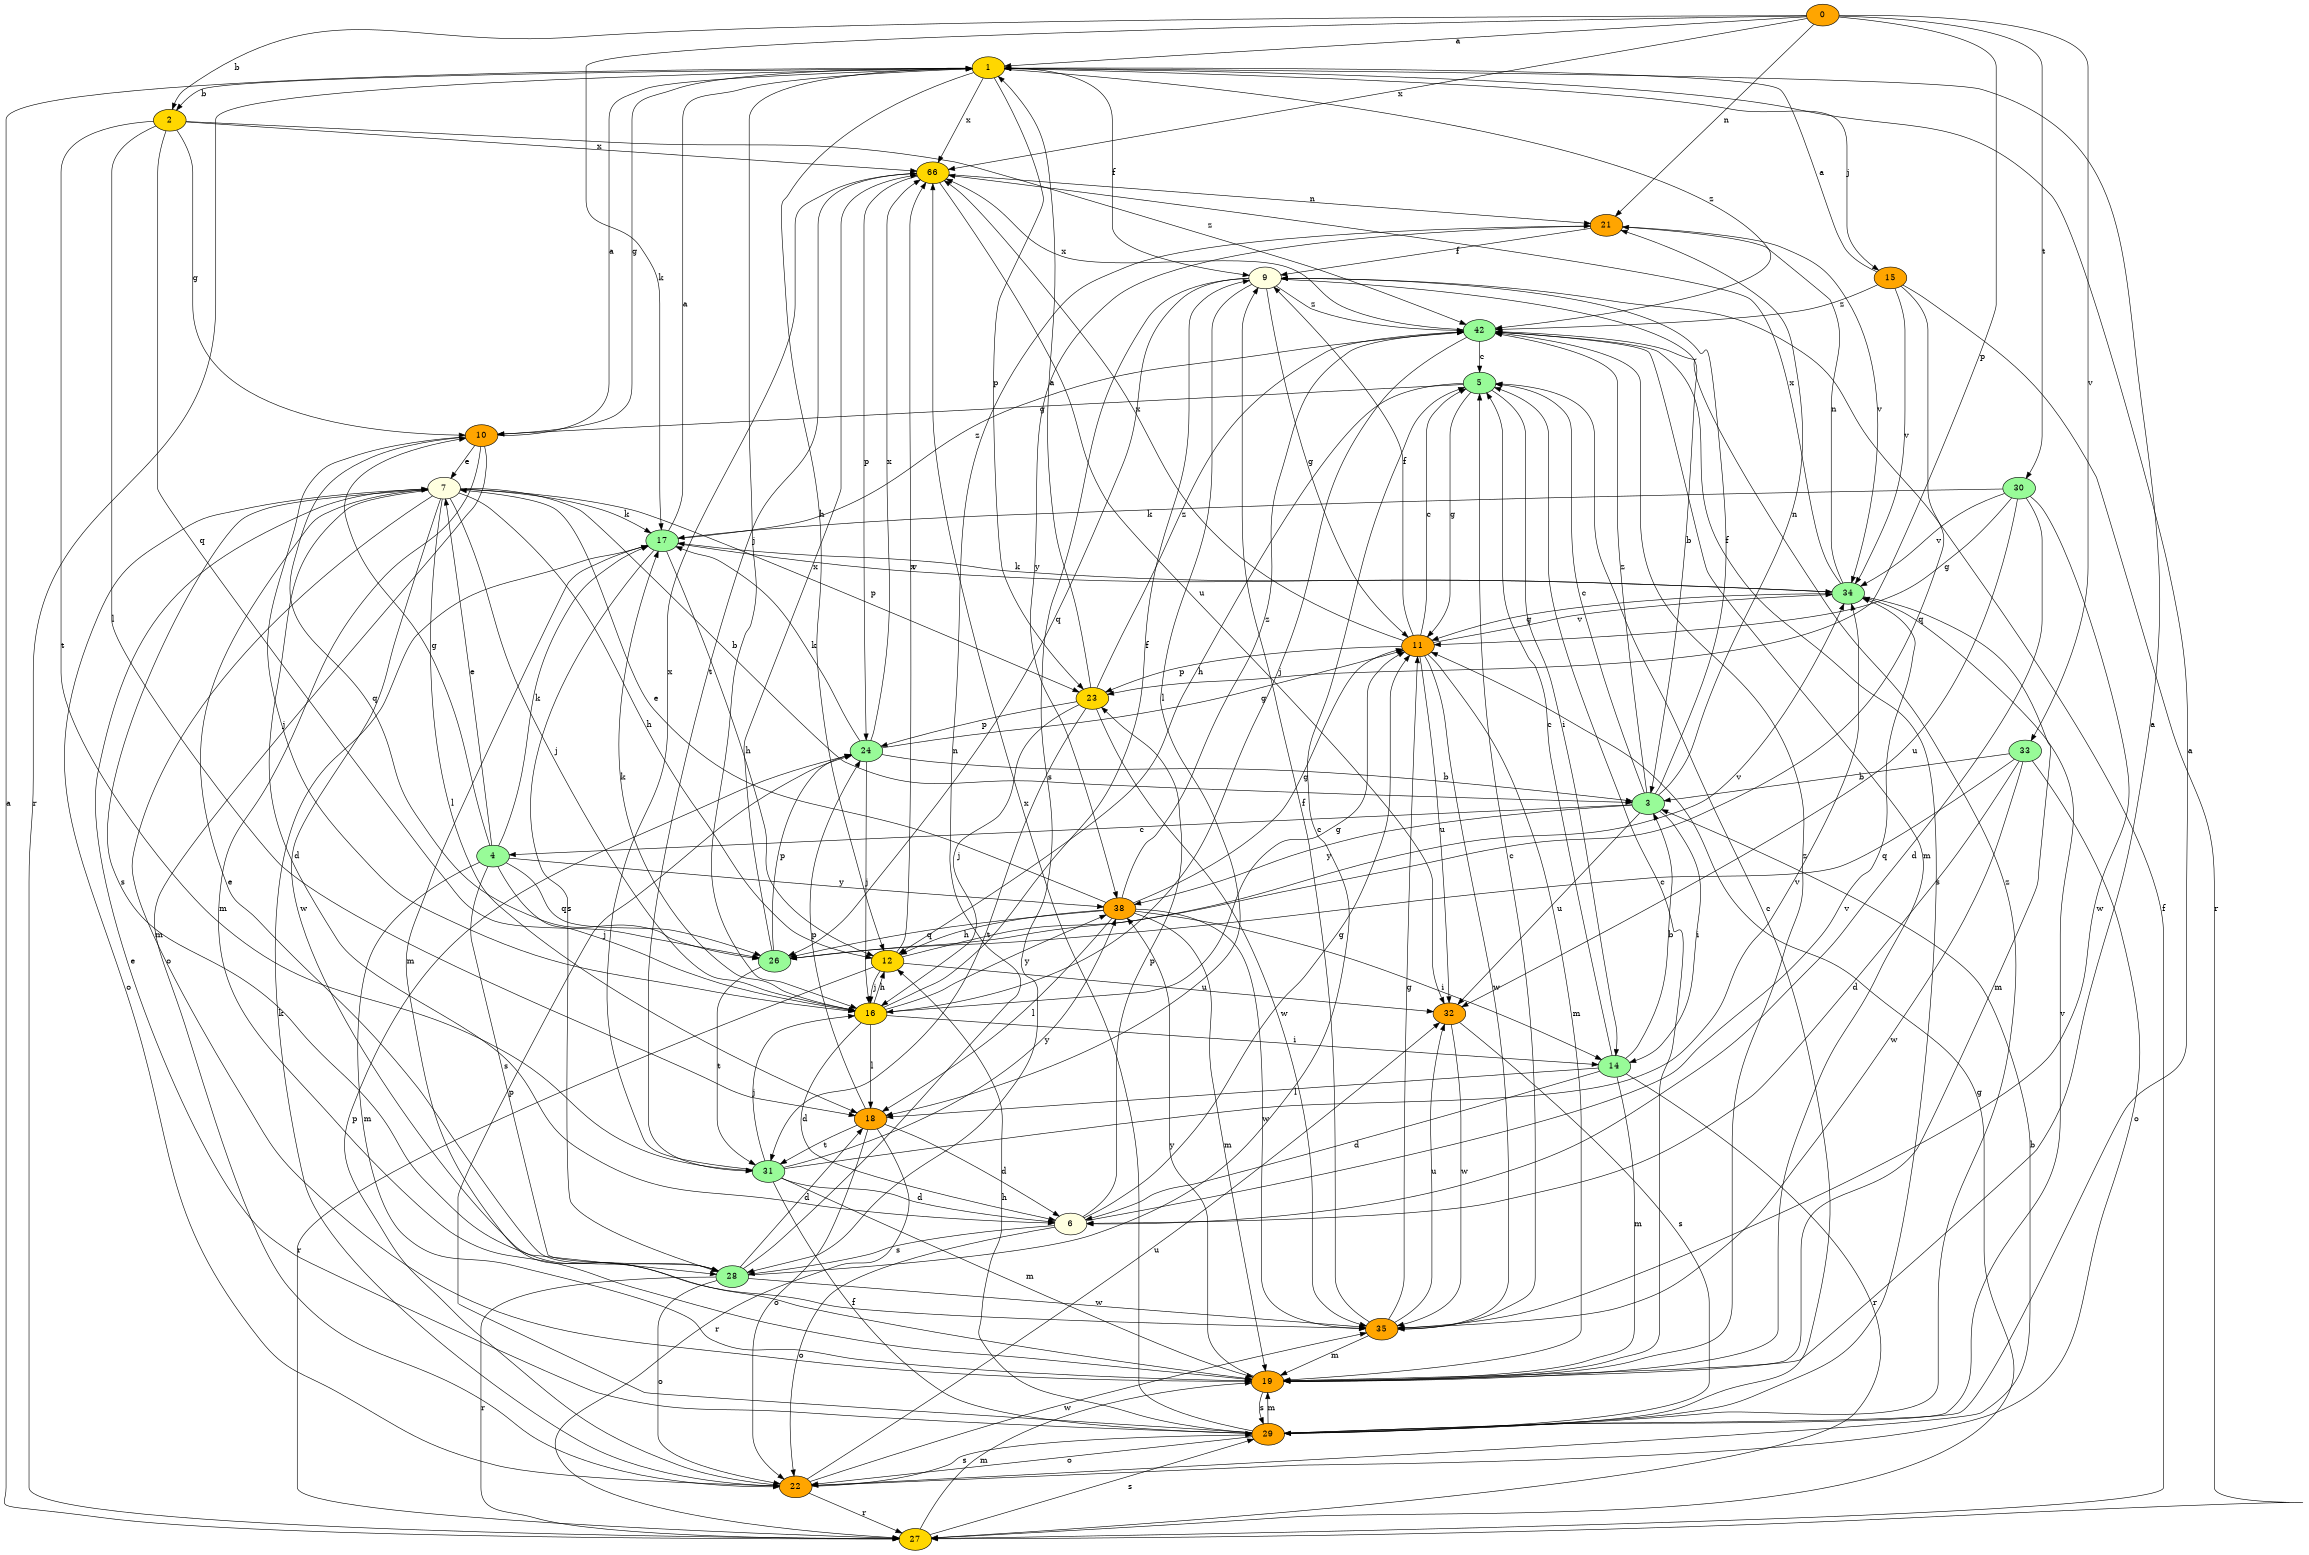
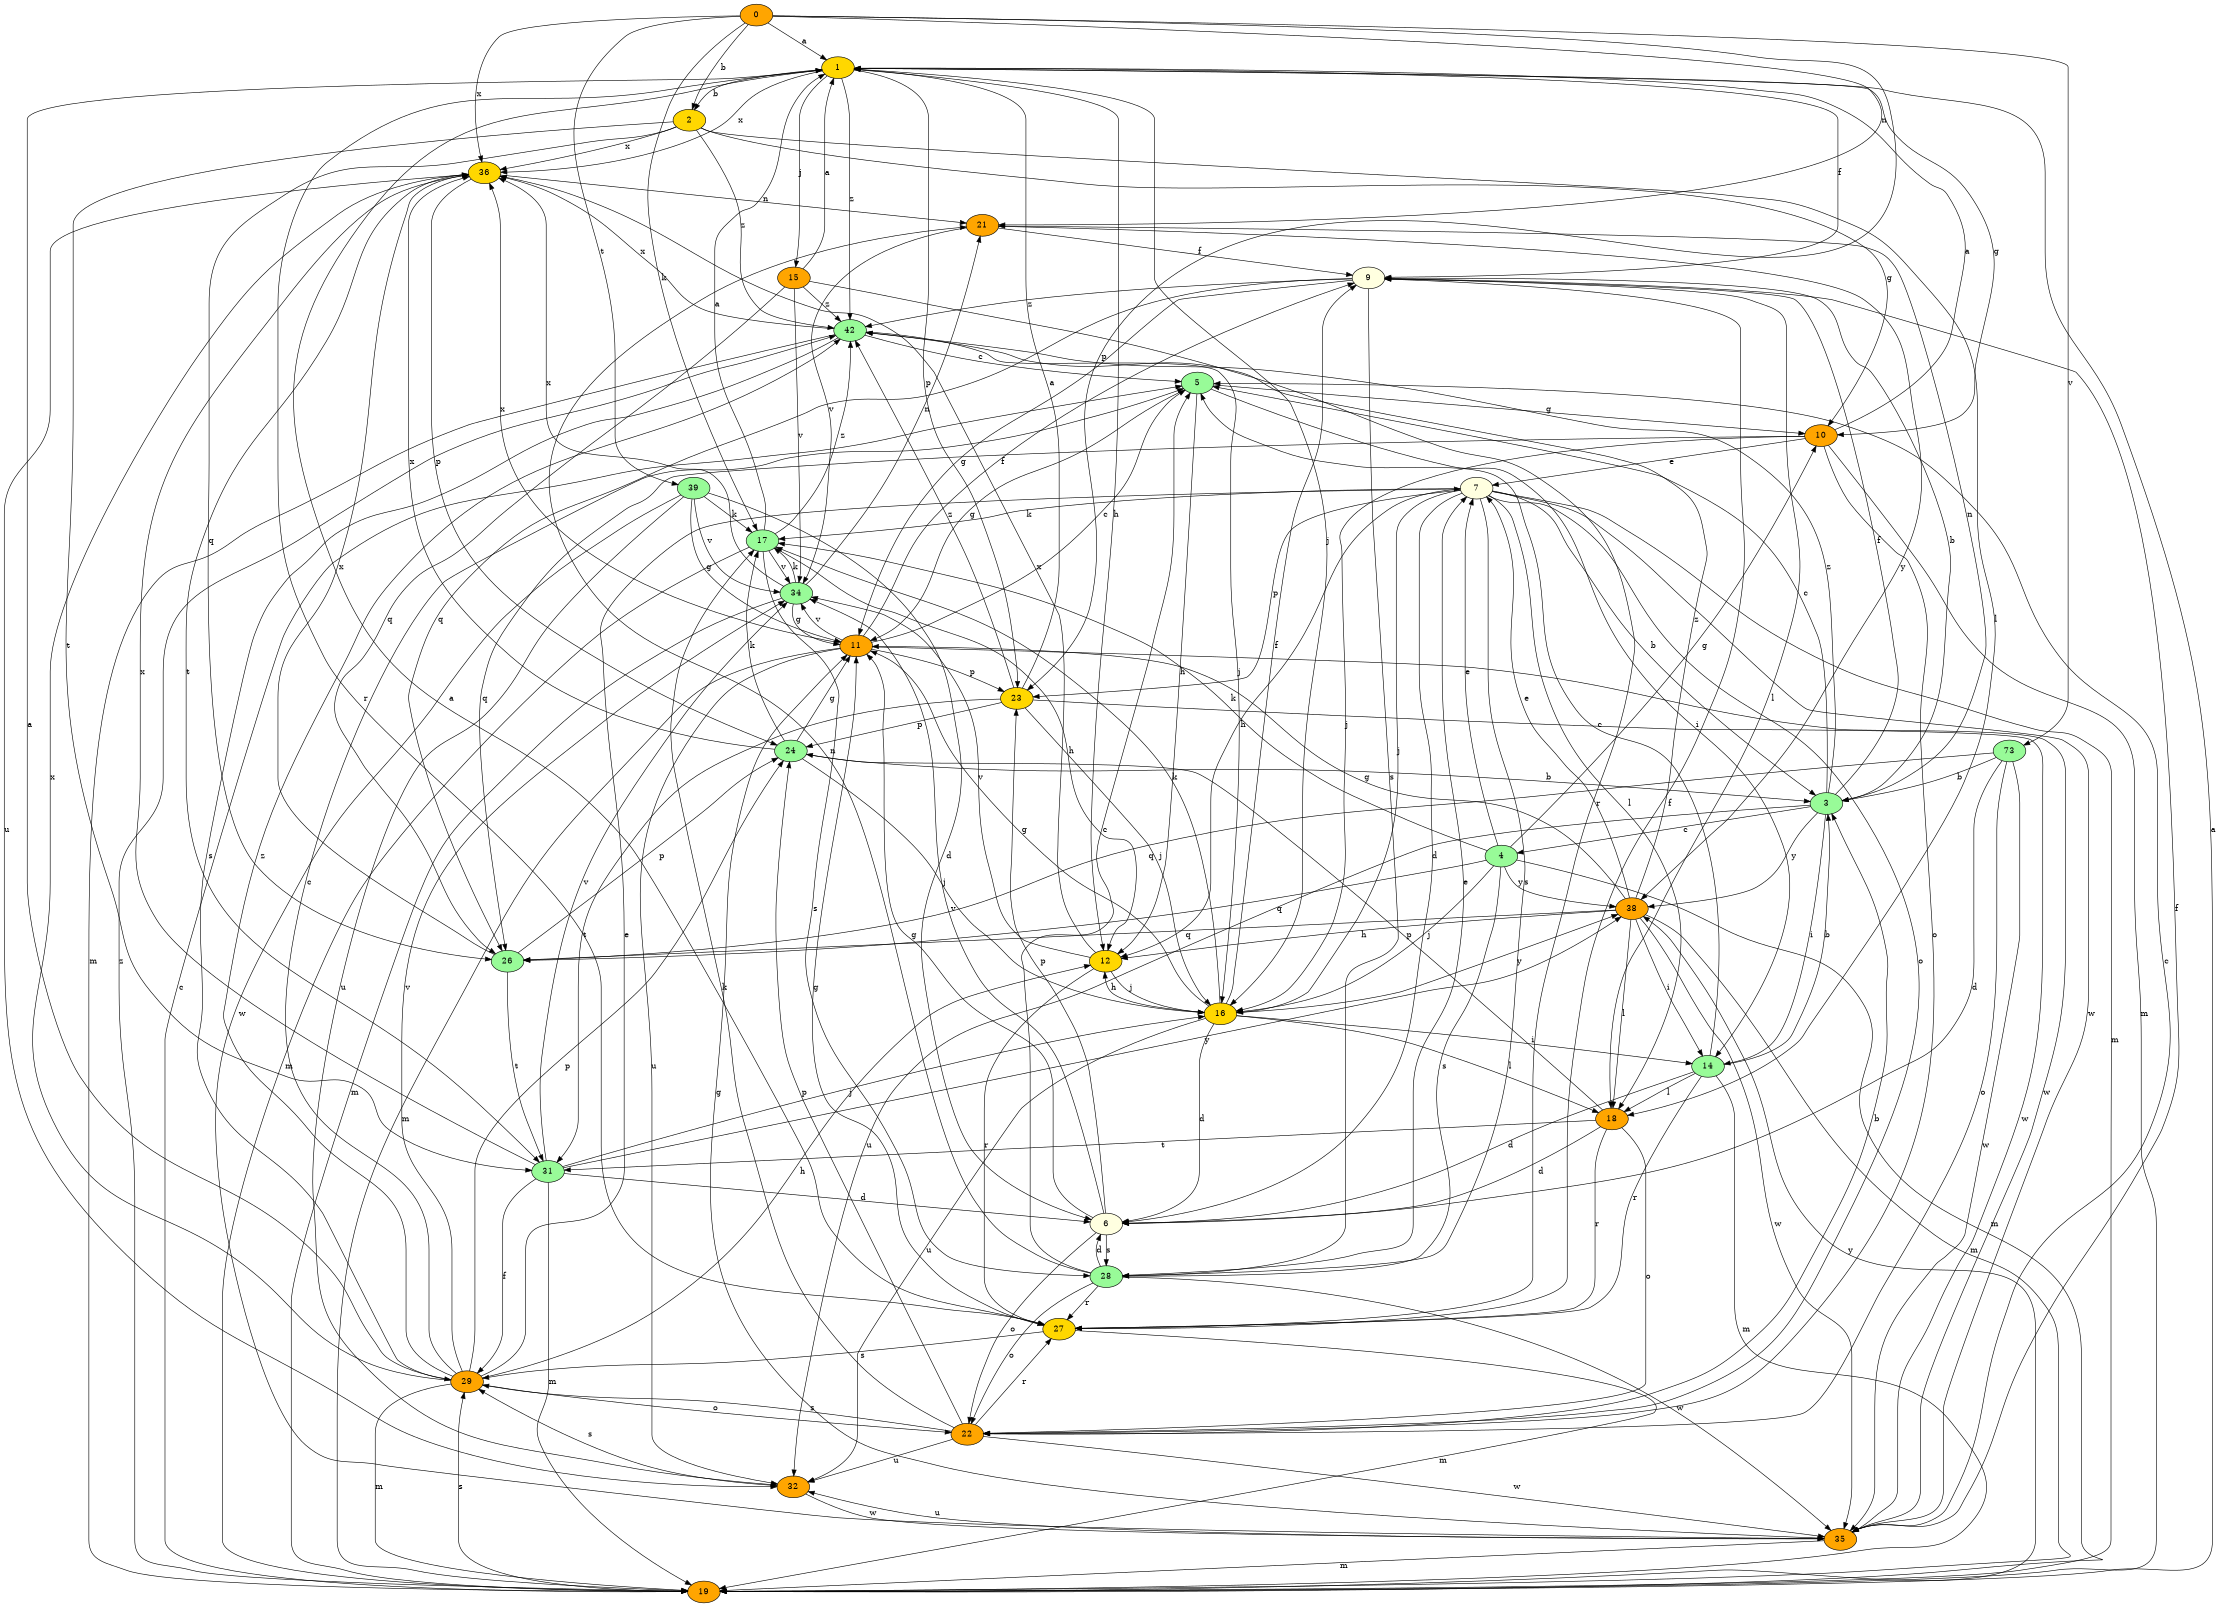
  strict digraph {
    node [fillcolor=palegreen style=filled]
    0 [fillcolor=orange]
    1 [fillcolor=gold]
    2 [fillcolor=gold]
    17
    21 [fillcolor=orange]
    23 [fillcolor=gold]
-   30
-   33
-   36 [fillcolor=gold label=66]
+   30 [label=39]
+   33 [label=73]
+   36 [fillcolor=gold]
    9 [fillcolor=lightyellow]
    10 [fillcolor=orange]
    12 [fillcolor=gold]
    15 [fillcolor=orange]
    16 [fillcolor=gold]
    27 [fillcolor=gold]
    42
    18 [fillcolor=orange]
    26
    31
    19 [fillcolor=orange]
    28
    34
    38 [fillcolor=orange]
    35 [fillcolor=orange]
    24
    32 [fillcolor=orange]
    11 [fillcolor=orange]
    6 [fillcolor=lightyellow]
    3
    22 [fillcolor=orange]
    7 [fillcolor=lightyellow]
    14
    29 [fillcolor=orange]
    5
    4
    0 -> 1 [label=a]
    0 -> 2 [label=b]
    0 -> 17 [label=k]
    0 -> 21 [label=n]
    0 -> 23 [label=p]
    0 -> 30 [label=t]
    0 -> 33 [label=v]
    0 -> 36 [label=x]
    1 -> 2 [label=b]
    1 -> 23 [label=p]
    1 -> 36 [label=x]
    1 -> 9 [label=f]
    1 -> 10 [label=g]
    1 -> 12 [label=h]
    1 -> 15 [label=j]
    1 -> 16 [label=j]
    1 -> 27 [label=r]
    1 -> 42 [label=z]
    2 -> 36 [label=x]
    2 -> 10 [label=g]
    2 -> 42 [label=z]
    2 -> 18 [label=l]
    2 -> 26 [label=q]
    2 -> 31 [label=t]
    17 -> 1 [label=a]
    17 -> 12 [label=h]
    17 -> 42 [label=z]
    17 -> 19 [label=m]
    17 -> 28 [label=s]
    17 -> 34 [label=v]
    21 -> 9 [label=f]
    21 -> 34 [label=v]
    21 -> 38 [label=y]
    23 -> 1 [label=a]
    23 -> 16 [label=j]
    23 -> 42 [label=z]
    23 -> 31 [label=t]
    23 -> 35 [label=w]
    23 -> 24 [label=p]
    30 -> 17 [label=k]
    30 -> 34 [label=v]
    30 -> 35 [label=w]
    30 -> 32 [label=u]
    30 -> 11 [label=g]
    30 -> 6 [label=d]
    33 -> 26 [label=q]
    33 -> 35 [label=w]
    33 -> 6 [label=d]
    33 -> 3 [label=b]
    33 -> 22 [label=o]
    36 -> 21 [label=n]
    36 -> 31 [label=t]
    36 -> 24 [label=p]
    36 -> 32 [label=u]
    9 -> 42 [label=z]
    9 -> 18 [label=l]
    9 -> 26 [label=q]
    9 -> 28 [label=s]
    9 -> 11 [label=g]
    9 -> 3 [label=b]
    10 -> 1 [label=a]
    10 -> 16 [label=j]
    10 -> 26 [label=q]
    10 -> 19 [label=m]
    10 -> 22 [label=o]
    10 -> 7 [label=e]
    12 -> 36 [label=x]
    12 -> 16 [label=j]
    12 -> 27 [label=r]
    12 -> 34 [label=v]
-   12 -> 32 [label=u]
+   16 -> 32 [label=u]
    15 -> 1 [label=a]
    15 -> 27 [label=r]
    15 -> 42 [label=z]
    15 -> 26 [label=q]
    15 -> 34 [label=v]
    16 -> 17 [label=k]
    16 -> 9 [label=f]
    16 -> 12 [label=h]
    16 -> 18 [label=l]
    16 -> 38 [label=y]
    16 -> 11 [label=g]
    16 -> 6 [label=d]
    16 -> 14 [label=i]
    27 -> 1 [label=a]
    27 -> 9 [label=f]
    27 -> 19 [label=m]
    27 -> 11 [label=g]
    27 -> 29 [label=s]
    42 -> 36 [label=x]
    42 -> 16 [label=j]
    42 -> 19 [label=m]
    42 -> 29 [label=s]
    42 -> 5 [label=c]
    18 -> 27 [label=r]
    18 -> 31 [label=t]
    18 -> 24 [label=p]
    18 -> 6 [label=d]
    18 -> 22 [label=o]
    26 -> 36 [label=x]
    26 -> 31 [label=t]
    26 -> 24 [label=p]
    31 -> 36 [label=x]
    31 -> 16 [label=j]
    31 -> 19 [label=m]
    31 -> 34 [label=v]
    31 -> 38 [label=y]
    31 -> 6 [label=d]
    31 -> 29 [label=f]
    19 -> 1 [label=a]
    19 -> 42 [label=z]
    19 -> 38 [label=y]
    19 -> 29 [label=s]
    19 -> 5 [label=c]
    28 -> 21 [label=n]
    28 -> 27 [label=r]
    28 -> 35 [label=w]
-   28 -> 18 [label=d]
+   28 -> 6 [label=d]
    28 -> 22 [label=o]
    28 -> 7 [label=e]
    28 -> 5 [label=c]
    34 -> 17 [label=k]
    34 -> 21 [label=n]
    34 -> 36 [label=x]
    34 -> 19 [label=m]
    34 -> 11 [label=g]
    38 -> 12 [label=h]
    38 -> 42 [label=z]
    38 -> 18 [label=l]
    38 -> 26 [label=q]
    38 -> 19 [label=m]
    38 -> 35 [label=w]
    38 -> 11 [label=g]
    38 -> 7 [label=e]
    38 -> 14 [label=i]
    35 -> 9 [label=f]
    35 -> 19 [label=m]
    35 -> 32 [label=u]
    35 -> 11 [label=g]
    35 -> 5 [label=c]
    24 -> 17 [label=k]
    24 -> 36 [label=x]
    24 -> 16 [label=j]
    24 -> 11 [label=g]
    24 -> 3 [label=b]
    32 -> 35 [label=w]
    32 -> 29 [label=s]
    11 -> 23 [label=p]
    11 -> 36 [label=x]
    11 -> 9 [label=f]
    11 -> 19 [label=m]
    11 -> 34 [label=v]
    11 -> 35 [label=w]
    11 -> 32 [label=u]
    11 -> 5 [label=c]
    6 -> 23 [label=p]
    6 -> 28 [label=s]
    6 -> 34 [label=v]
    6 -> 11 [label=g]
    6 -> 22 [label=o]
    3 -> 21 [label=n]
    3 -> 9 [label=f]
    3 -> 42 [label=z]
    3 -> 38 [label=y]
    3 -> 32 [label=u]
    3 -> 14 [label=i]
    3 -> 5 [label=c]
    3 -> 4 [label=c]
    22 -> 17 [label=k]
    22 -> 27 [label=r]
    22 -> 35 [label=w]
    22 -> 24 [label=p]
    22 -> 32 [label=u]
    22 -> 3 [label=b]
    22 -> 29 [label=s]
    7 -> 17 [label=k]
    7 -> 23 [label=p]
    7 -> 12 [label=h]
    7 -> 16 [label=j]
    7 -> 18 [label=l]
    7 -> 19 [label=m]
    7 -> 28 [label=s]
    7 -> 35 [label=w]
    7 -> 6 [label=d]
    7 -> 3 [label=b]
    7 -> 22 [label=o]
    14 -> 27 [label=r]
    14 -> 18 [label=l]
    14 -> 19 [label=m]
    14 -> 6 [label=d]
    14 -> 3 [label=b]
    14 -> 5 [label=c]
    29 -> 1 [label=a]
    29 -> 36 [label=x]
    29 -> 12 [label=h]
    29 -> 42 [label=z]
    29 -> 19 [label=m]
    29 -> 34 [label=v]
    29 -> 24 [label=p]
    29 -> 22 [label=o]
    29 -> 7 [label=e]
    29 -> 5 [label=c]
    5 -> 10 [label=g]
    5 -> 12 [label=h]
    5 -> 11 [label=g]
    5 -> 14 [label=i]
    4 -> 17 [label=k]
    4 -> 10 [label=g]
    4 -> 16 [label=j]
    4 -> 26 [label=q]
    4 -> 19 [label=m]
    4 -> 28 [label=s]
    4 -> 38 [label=y]
    4 -> 7 [label=e]
  }
